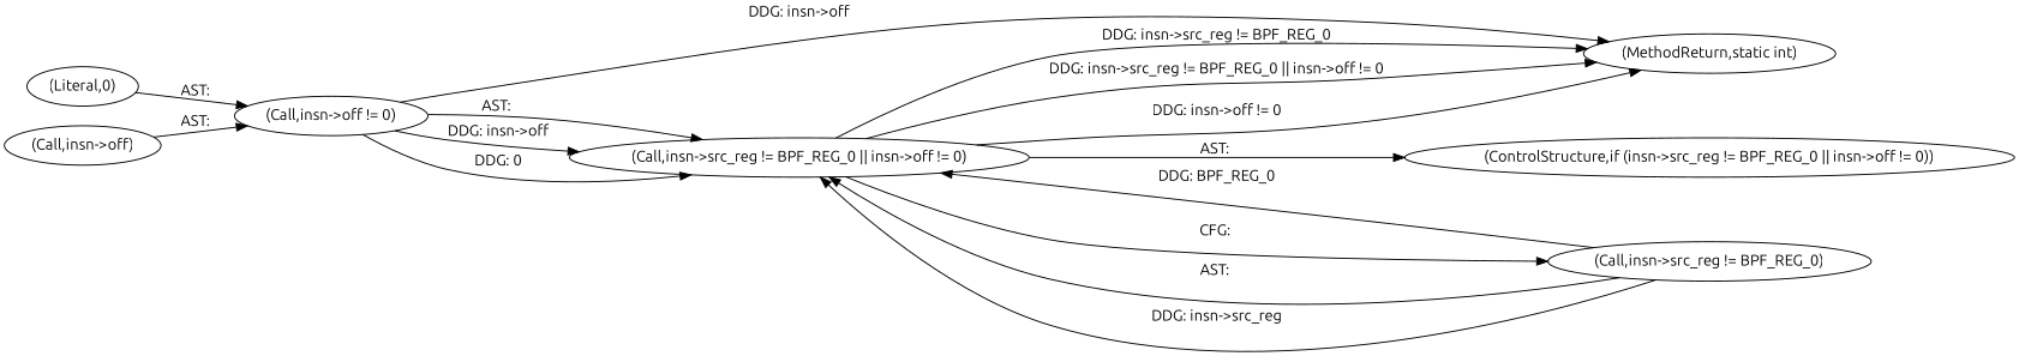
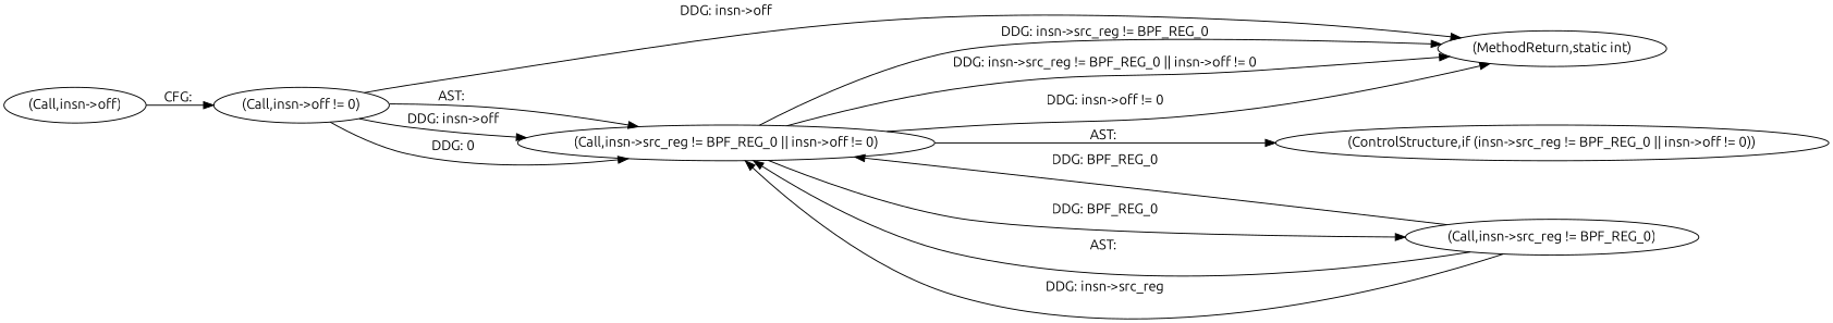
  digraph {
    fontname=Ubuntu
    rankdir=LR
    node [fontname=Ubuntu]
    edge [fontname=Ubuntu]
    n1 [label="(Call,insn->off != 0)"]
    n2 [label="(Call,insn->src_reg != BPF_REG_0 || insn->off != 0)"]
    n3 [label="(MethodReturn,static int)"]
    n4 [label="(ControlStructure,if (insn->src_reg != BPF_REG_0 || insn->off != 0))"]
    n5 [label="(Call,insn->src_reg != BPF_REG_0)"]
-   n6 [label="(Literal,0)"]
    n7 [label="(Call,insn->off)"]
    n1 -> n2 [label="AST: "]
    n1 -> n2 [label="DDG: insn->off"]
    n1 -> n2 [label="DDG: 0"]
    n1 -> n3 [label="DDG: insn->off"]
    n2 -> n3 [label="DDG: insn->src_reg != BPF_REG_0"]
    n2 -> n3 [label="DDG: insn->src_reg != BPF_REG_0 || insn->off != 0"]
    n2 -> n3 [label="DDG: insn->off != 0"]
    n2 -> n4 [label="AST: "]
-   n2 -> n5 [label="CFG: "]
+   n2 -> n5 [label="DDG: BPF_REG_0"]
    n5 -> n2 [label="AST: "]
    n5 -> n2 [label="DDG: insn->src_reg"]
    n5 -> n2 [label="DDG: BPF_REG_0"]
-   n6 -> n1 [label="AST: "]
-   n7 -> n1 [label="AST: "]
+   n7 -> n1 [label="CFG: "]
  }
